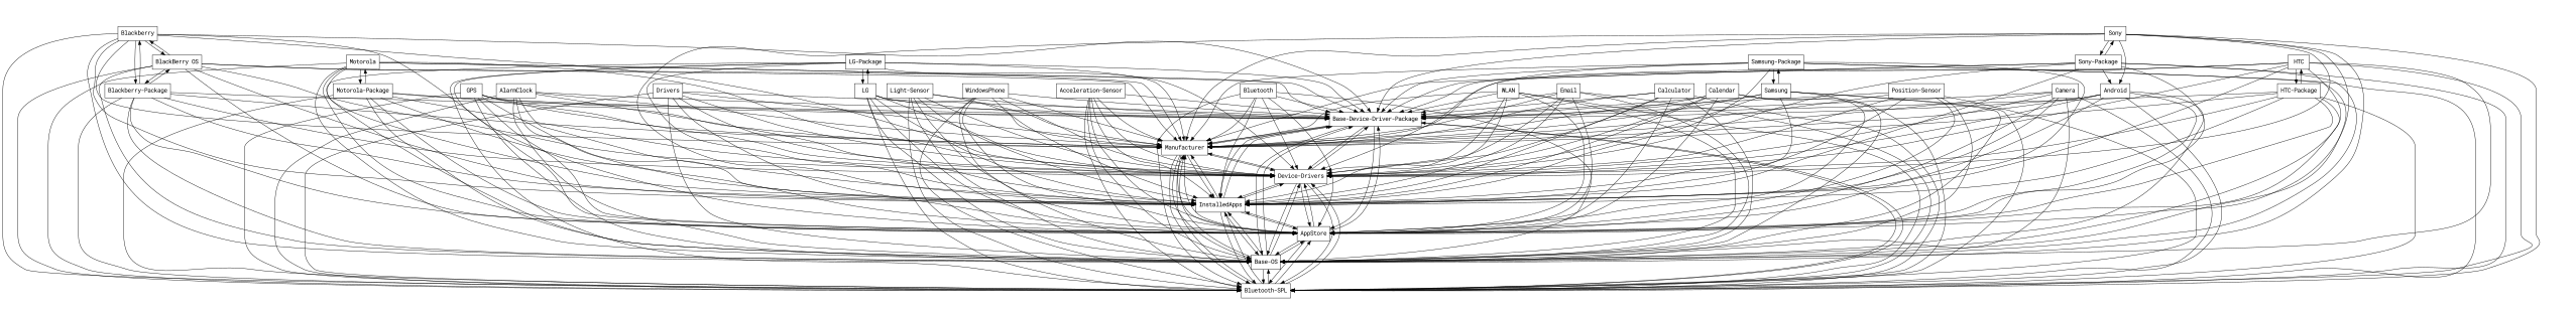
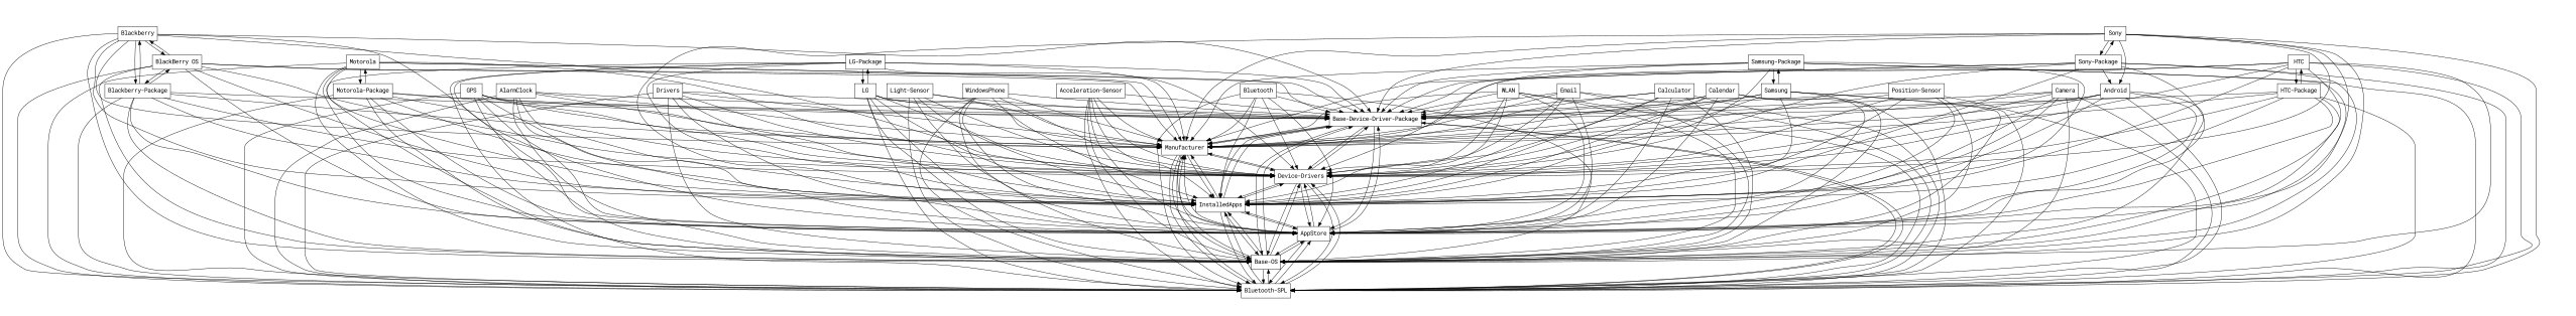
  digraph {
    fontname="Roboto Mono"
    rankdir=TB
    node [fontname="Roboto Mono" shape=box]
    edge [arrowhead=normal fontname="Roboto Mono"]
    n1 [label="Acceleration-Sensor"]
    n2 [label="Base-Device-Driver-Package"]
    n3 [label=Manufacturer]
    n4 [label="Bluetooth-SPL"]
    n5 [label="Base-OS"]
    n6 [label=AppStore]
    n7 [label=InstalledApps]
    n8 [label="Device-Drivers"]
    n9 [label="Samsung-Package"]
    n10 [label=Samsung]
    n11 [label=Bluetooth]
    n12 [label=Motorola]
    n13 [label="Motorola-Package"]
    n14 [label=Drivers]
    n15 [label="Light-Sensor"]
    n16 [label="Position-Sensor"]
    n17 [label=Sony]
    n18 [label="Sony-Package"]
    n19 [label=Android]
    n20 [label=WLAN]
    n21 [label=HTC]
    n22 [label="HTC-Package"]
    n23 [label=AlarmClock]
    n24 [label=Camera]
    n25 [label=WindowsPhone]
    n26 [label="LG-Package"]
    n27 [label=LG]
    n28 [label=Calendar]
    n29 [label=Blackberry]
    n30 [label="BlackBerry OS"]
    n31 [label="Blackberry-Package"]
    n32 [label=Email]
    n33 [label=Calculator]
    n34 [label=GPS]
    n1 -> n2
    n1 -> n3
    n1 -> n4
    n1 -> n5
    n1 -> n6
    n1 -> n7
    n1 -> n8
    n2 -> n3
    n2 -> n4
    n2 -> n5
    n2 -> n6
    n2 -> n7
    n2 -> n8
    n3 -> n2
    n3 -> n4
    n3 -> n5
    n3 -> n6
    n3 -> n7
    n3 -> n8
    n4 -> n2
    n4 -> n3
    n4 -> n5
    n4 -> n6
    n4 -> n7
    n4 -> n8
    n5 -> n2
    n5 -> n3
    n5 -> n4
    n5 -> n6
    n5 -> n7
    n5 -> n8
    n6 -> n2
    n6 -> n3
    n6 -> n4
    n6 -> n5
    n6 -> n7
    n6 -> n8
    n7 -> n2
    n7 -> n3
    n7 -> n4
    n7 -> n5
    n7 -> n6
    n7 -> n8
    n8 -> n2
    n8 -> n3
    n8 -> n4
    n8 -> n5
    n8 -> n6
    n8 -> n7
    n9 -> n2
    n9 -> n3
    n9 -> n4
    n9 -> n5
    n9 -> n6
    n9 -> n7
    n9 -> n8
    n9 -> n10
    n10 -> n2
    n10 -> n3
    n10 -> n4
    n10 -> n5
    n10 -> n6
    n10 -> n7
    n10 -> n8
    n10 -> n9
    n11 -> n2
    n11 -> n3
    n11 -> n4
    n11 -> n5
    n11 -> n6
    n11 -> n7
    n11 -> n8
    n12 -> n2
    n12 -> n3
    n12 -> n4
    n12 -> n5
    n12 -> n6
    n12 -> n7
    n12 -> n8
    n12 -> n13
    n13 -> n2
    n13 -> n3
    n13 -> n4
    n13 -> n5
    n13 -> n6
    n13 -> n7
    n13 -> n8
    n13 -> n12
    n14 -> n2
    n14 -> n3
    n14 -> n4
    n14 -> n5
    n14 -> n6
    n14 -> n7
    n14 -> n8
    n15 -> n2
    n15 -> n3
    n15 -> n4
-   n15 -> n5
    n15 -> n6
    n15 -> n7
    n15 -> n8
    n16 -> n2
    n16 -> n3
    n16 -> n4
    n16 -> n5
    n16 -> n6
    n16 -> n7
    n16 -> n8
    n17 -> n2
    n17 -> n3
    n17 -> n4
    n17 -> n5
    n17 -> n6
    n17 -> n7
    n17 -> n8
    n17 -> n18
    n17 -> n19
    n18 -> n2
    n18 -> n3
    n18 -> n4
    n18 -> n5
    n18 -> n6
    n18 -> n7
    n18 -> n8
    n18 -> n17
    n18 -> n19
    n19 -> n2
    n19 -> n3
    n19 -> n4
    n19 -> n5
    n19 -> n6
    n19 -> n7
    n19 -> n8
    n20 -> n2
    n20 -> n3
    n20 -> n4
    n20 -> n5
    n20 -> n6
    n20 -> n7
    n20 -> n8
    n21 -> n2
    n21 -> n3
    n21 -> n4
    n21 -> n5
    n21 -> n6
    n21 -> n7
    n21 -> n8
    n21 -> n22
    n22 -> n2
    n22 -> n3
    n22 -> n4
    n22 -> n5
    n22 -> n6
    n22 -> n7
    n22 -> n8
    n22 -> n21
    n23 -> n2
    n23 -> n3
    n23 -> n4
    n23 -> n5
    n23 -> n6
    n23 -> n7
    n23 -> n8
    n24 -> n2
    n24 -> n3
    n24 -> n4
    n24 -> n5
    n24 -> n6
    n24 -> n7
    n24 -> n8
    n25 -> n2
    n25 -> n3
    n25 -> n4
    n25 -> n5
    n25 -> n6
    n25 -> n7
    n25 -> n8
    n26 -> n2
    n26 -> n3
    n26 -> n4
    n26 -> n5
    n26 -> n6
    n26 -> n7
    n26 -> n8
    n26 -> n27
    n27 -> n2
    n27 -> n3
    n27 -> n4
    n27 -> n5
    n27 -> n6
    n27 -> n7
    n27 -> n8
    n27 -> n26
    n28 -> n2
    n28 -> n3
    n28 -> n4
    n28 -> n5
    n28 -> n6
    n28 -> n7
    n28 -> n8
    n29 -> n2
    n29 -> n3
    n29 -> n4
    n29 -> n5
    n29 -> n6
    n29 -> n7
    n29 -> n8
    n29 -> n30
    n29 -> n31
    n30 -> n2
    n30 -> n3
    n30 -> n4
    n30 -> n5
    n30 -> n6
    n30 -> n7
    n30 -> n8
    n30 -> n29
    n30 -> n31
    n31 -> n2
    n31 -> n3
    n31 -> n4
    n31 -> n5
    n31 -> n6
    n31 -> n7
    n31 -> n8
    n31 -> n29
    n31 -> n30
    n32 -> n2
    n32 -> n3
    n32 -> n4
    n32 -> n5
    n32 -> n6
    n32 -> n7
    n32 -> n8
    n33 -> n2
    n33 -> n3
    n33 -> n4
    n33 -> n5
    n33 -> n6
    n33 -> n7
    n33 -> n8
    n34 -> n2
    n34 -> n3
    n34 -> n4
    n34 -> n5
    n34 -> n6
    n34 -> n7
    n34 -> n8
  }
